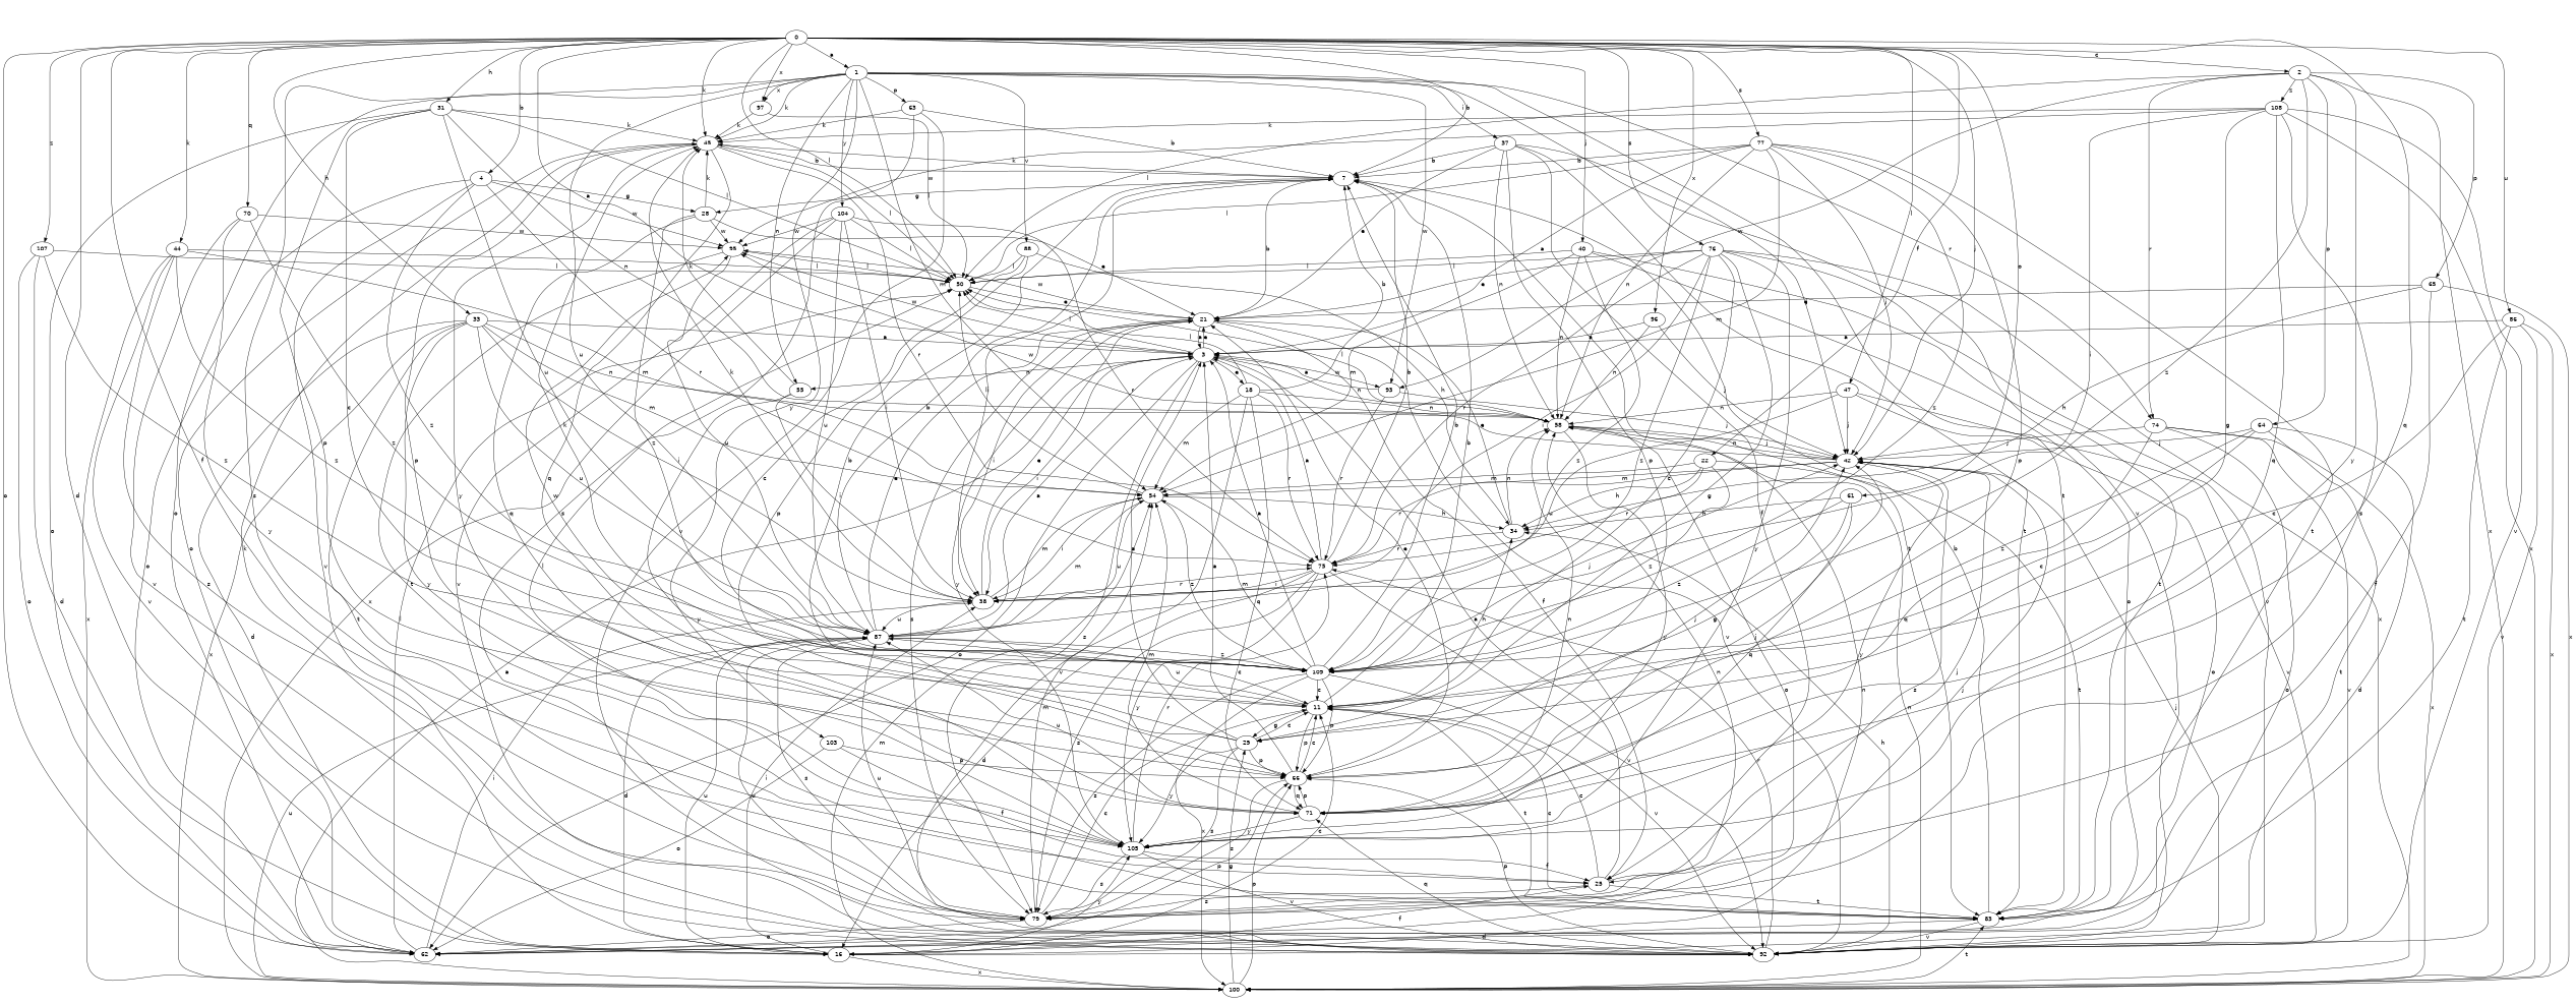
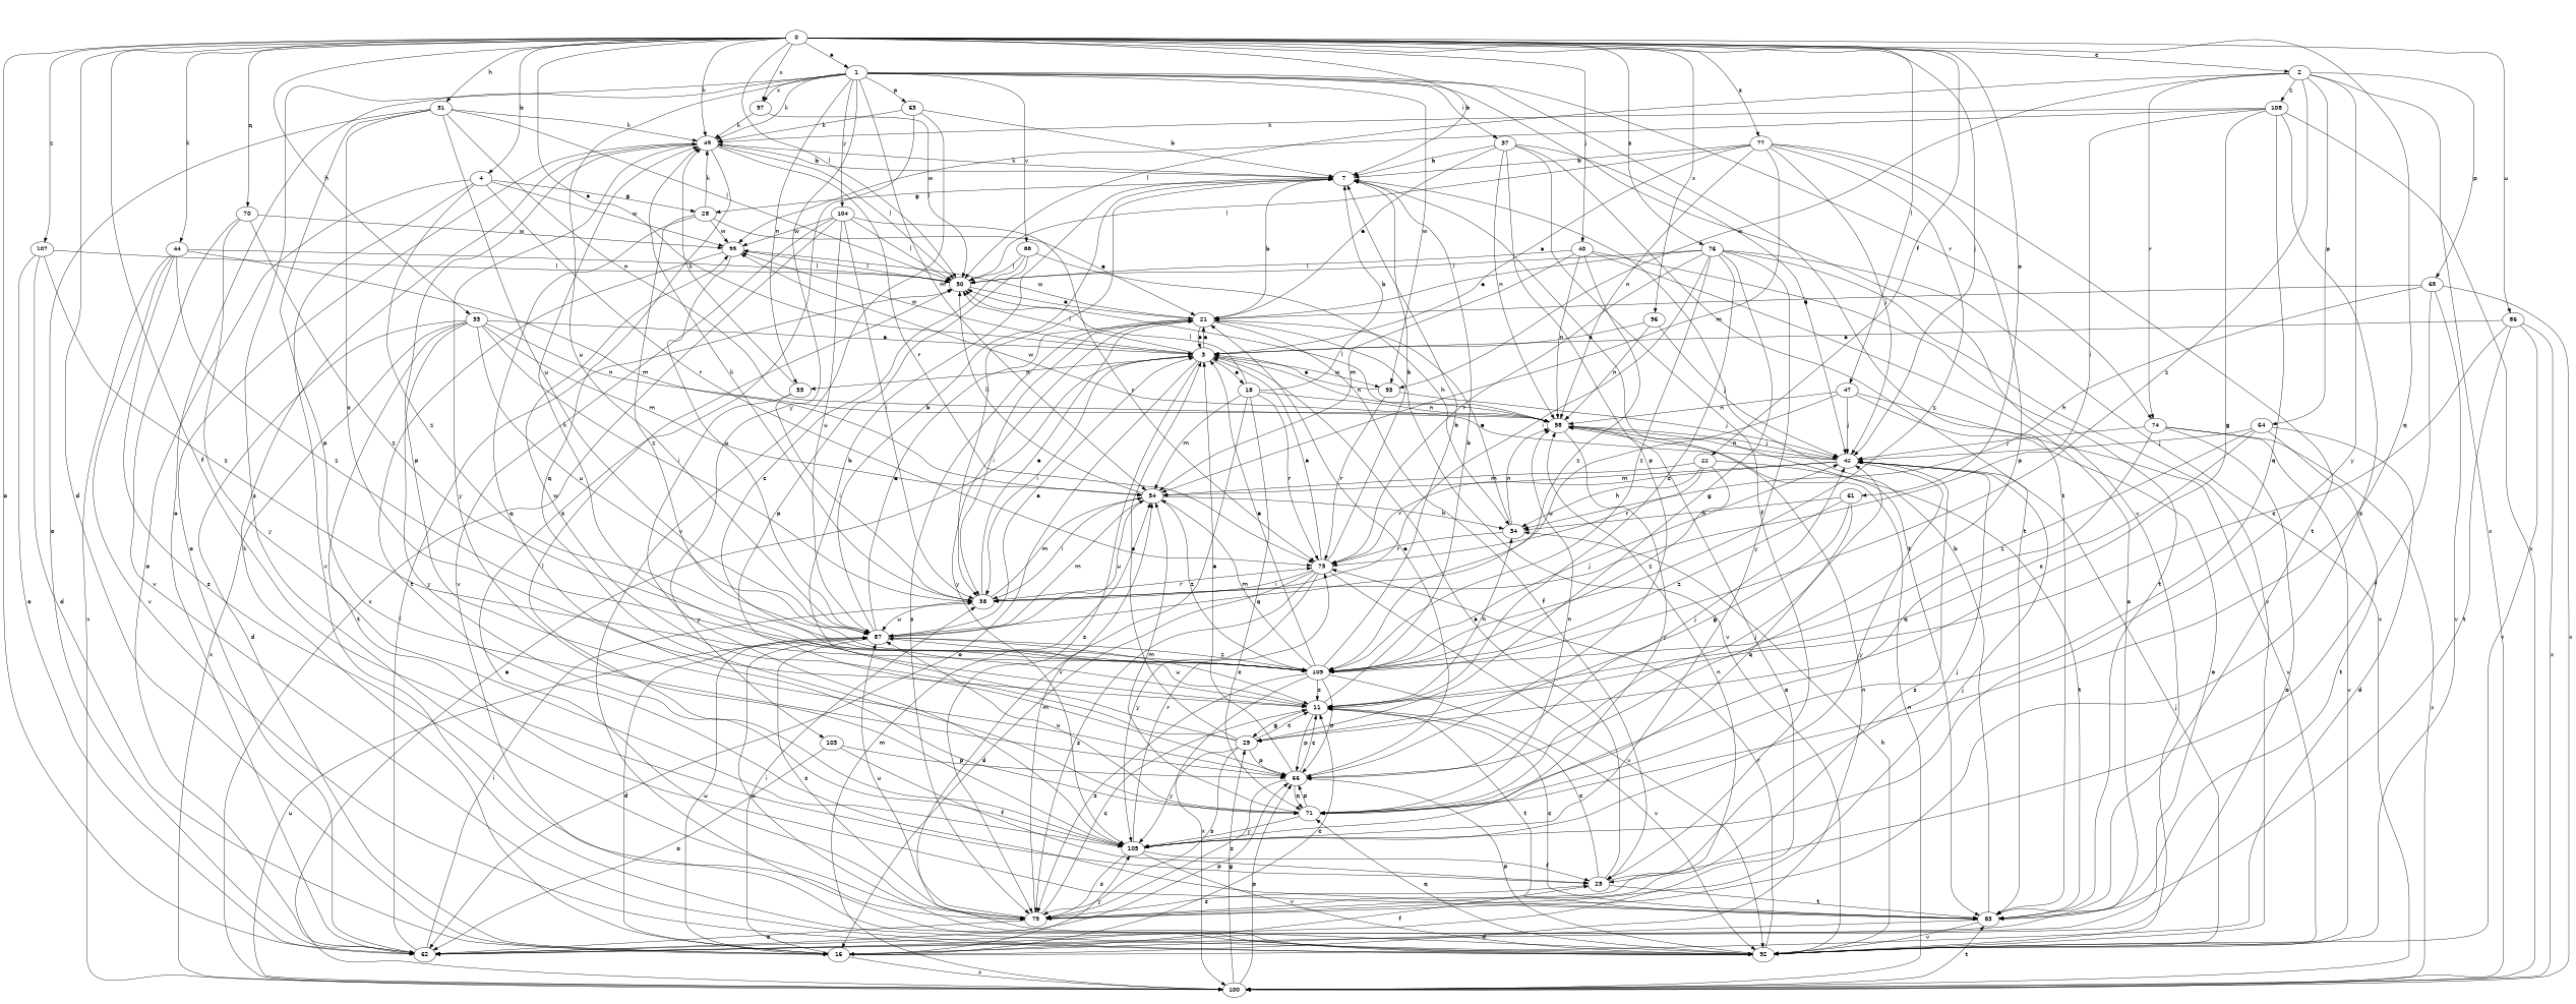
  strict digraph {
    fontname="DejaVu Sans"
    node [fontname="DejaVu Sans"]
    edge [fontname="DejaVu Sans"]
    0
    1
    2
    3
    4
    7
    16
    22
    25
    31
    33
    40
    42
    44
    45
    47
    50
    61
    62
    70
    71
    76
    77
    86
    96
    97
    107
    37
    54
    55
    63
    74
    79
    83
    87
    88
    92
    93
    103
    104
    64
    65
    100
    105
    108
    109
    18
    21
    38
    58
    95
    28
    75
    11
    34
    66
    29
    0 -> 1 [label=a]
    0 -> 2 [label=c]
    0 -> 3 [label=a]
    0 -> 4 [label=b]
    0 -> 7 [label=b]
    0 -> 16 [label=d]
    0 -> 22 [label=f]
    0 -> 25 [label=f]
    0 -> 31 [label=h]
    0 -> 33 [label=h]
    0 -> 40 [label=j]
    0 -> 42 [label=j]
    0 -> 44 [label=k]
    0 -> 45 [label=k]
    0 -> 47 [label=l]
    0 -> 50 [label=l]
    0 -> 61 [label=o]
    0 -> 62 [label=o]
    0 -> 70 [label=q]
    0 -> 71 [label=q]
    0 -> 76 [label=s]
    0 -> 77 [label=s]
    0 -> 86 [label=u]
    0 -> 96 [label=x]
    0 -> 97 [label=x]
    0 -> 107 [label=z]
    1 -> 45 [label=k]
    1 -> 62 [label=o]
    1 -> 97 [label=x]
    1 -> 37 [label=i]
    1 -> 54 [label=m]
    1 -> 55 [label=n]
    1 -> 63 [label=p]
    1 -> 74 [label=r]
    1 -> 79 [label=s]
    1 -> 83 [label=t]
    1 -> 87 [label=u]
    1 -> 88 [label=v]
    1 -> 92 [label=v]
    1 -> 93 [label=w]
    1 -> 103 [label=y]
    1 -> 104 [label=y]
    2 -> 50 [label=l]
    2 -> 74 [label=r]
    2 -> 93 [label=w]
    2 -> 64 [label=p]
    2 -> 65 [label=p]
    2 -> 100 [label=x]
    2 -> 105 [label=y]
    2 -> 108 [label=z]
    2 -> 109 [label=z]
    3 -> 50 [label=l]
    3 -> 62 [label=o]
    3 -> 55 [label=n]
    3 -> 79 [label=s]
    3 -> 93 [label=w]
    3 -> 18 [label=e]
    3 -> 21 [label=e]
    3 -> 38 [label=i]
    3 -> 58 [label=n]
    3 -> 95 [label=w]
    4 -> 62 [label=o]
    4 -> 92 [label=v]
    4 -> 109 [label=z]
    4 -> 95 [label=w]
    4 -> 28 [label=g]
    4 -> 75 [label=r]
    7 -> 45 [label=k]
    7 -> 83 [label=t]
    7 -> 38 [label=i]
    7 -> 28 [label=g]
    16 -> 25 [label=f]
    16 -> 45 [label=k]
    16 -> 87 [label=u]
    16 -> 100 [label=x]
    16 -> 105 [label=y]
    16 -> 38 [label=i]
    16 -> 58 [label=n]
    16 -> 11 [label=c]
    22 -> 54 [label=m]
    22 -> 83 [label=t]
    22 -> 109 [label=z]
    22 -> 75 [label=r]
    22 -> 34 [label=h]
    25 -> 3 [label=a]
    25 -> 42 [label=j]
    25 -> 79 [label=s]
    25 -> 83 [label=t]
    25 -> 11 [label=c]
    31 -> 45 [label=k]
    31 -> 50 [label=l]
    31 -> 62 [label=o]
    31 -> 87 [label=u]
    31 -> 58 [label=n]
    31 -> 11 [label=c]
    31 -> 66 [label=p]
    33 -> 3 [label=a]
    33 -> 16 [label=d]
    33 -> 54 [label=m]
    33 -> 83 [label=t]
    33 -> 87 [label=u]
    33 -> 100 [label=x]
    33 -> 105 [label=y]
    33 -> 38 [label=i]
    33 -> 58 [label=n]
    40 -> 50 [label=l]
    40 -> 62 [label=o]
    40 -> 54 [label=m]
    40 -> 83 [label=t]
    40 -> 109 [label=z]
    40 -> 58 [label=n]
    42 -> 54 [label=m]
    42 -> 79 [label=s]
    42 -> 105 [label=y]
    42 -> 58 [label=n]
    42 -> 95 [label=w]
    42 -> 75 [label=r]
    44 -> 50 [label=l]
    44 -> 54 [label=m]
    44 -> 79 [label=s]
    44 -> 92 [label=v]
    44 -> 100 [label=x]
    44 -> 109 [label=z]
    45 -> 7 [label=b]
    45 -> 50 [label=l]
    45 -> 62 [label=o]
    45 -> 71 [label=q]
    45 -> 105 [label=y]
    45 -> 75 [label=r]
    45 -> 66 [label=p]
    47 -> 42 [label=j]
    47 -> 62 [label=o]
    47 -> 87 [label=u]
    47 -> 92 [label=v]
    47 -> 58 [label=n]
    50 -> 21 [label=e]
    61 -> 71 [label=q]
    61 -> 109 [label=z]
    61 -> 34 [label=h]
    61 -> 29 [label=g]
    62 -> 50 [label=l]
    62 -> 38 [label=i]
    62 -> 66 [label=p]
    70 -> 92 [label=v]
    70 -> 105 [label=y]
    70 -> 109 [label=z]
    70 -> 95 [label=w]
    71 -> 42 [label=j]
    71 -> 54 [label=m]
    71 -> 87 [label=u]
    71 -> 105 [label=y]
    71 -> 58 [label=n]
    71 -> 66 [label=p]
    76 -> 50 [label=l]
    76 -> 92 [label=v]
    76 -> 100 [label=x]
    76 -> 105 [label=y]
    76 -> 109 [label=z]
    76 -> 21 [label=e]
    76 -> 38 [label=i]
    76 -> 75 [label=r]
    76 -> 11 [label=c]
    76 -> 29 [label=g]
    77 -> 3 [label=a]
    77 -> 7 [label=b]
    77 -> 42 [label=j]
    77 -> 50 [label=l]
    77 -> 54 [label=m]
    77 -> 83 [label=t]
    77 -> 109 [label=z]
    77 -> 58 [label=n]
    77 -> 66 [label=p]
    86 -> 3 [label=a]
    86 -> 83 [label=t]
    86 -> 92 [label=v]
    86 -> 100 [label=x]
    86 -> 11 [label=c]
    96 -> 3 [label=a]
    96 -> 42 [label=j]
    96 -> 58 [label=n]
    97 -> 45 [label=k]
    97 -> 50 [label=l]
    107 -> 16 [label=d]
    107 -> 50 [label=l]
    107 -> 62 [label=o]
    107 -> 109 [label=z]
    37 -> 7 [label=b]
    37 -> 25 [label=f]
    37 -> 42 [label=j]
    37 -> 83 [label=t]
    37 -> 21 [label=e]
    37 -> 58 [label=n]
    37 -> 66 [label=p]
    54 -> 50 [label=l]
    54 -> 87 [label=u]
    54 -> 109 [label=z]
    54 -> 38 [label=i]
    54 -> 34 [label=h]
    55 -> 45 [label=k]
    55 -> 105 [label=y]
    55 -> 38 [label=i]
    63 -> 7 [label=b]
    63 -> 45 [label=k]
    63 -> 79 [label=s]
    63 -> 92 [label=v]
    74 -> 42 [label=j]
    74 -> 62 [label=o]
    74 -> 71 [label=q]
    74 -> 92 [label=v]
    74 -> 100 [label=x]
    79 -> 42 [label=j]
    79 -> 62 [label=o]
    79 -> 54 [label=m]
    79 -> 87 [label=u]
    79 -> 58 [label=n]
    79 -> 11 [label=c]
    83 -> 7 [label=b]
    83 -> 16 [label=d]
    83 -> 92 [label=v]
    83 -> 11 [label=c]
    87 -> 3 [label=a]
    87 -> 7 [label=b]
    87 -> 16 [label=d]
    87 -> 54 [label=m]
    87 -> 79 [label=s]
    87 -> 109 [label=z]
    87 -> 21 [label=e]
    87 -> 11 [label=c]
    88 -> 50 [label=l]
    88 -> 11 [label=c]
    88 -> 34 [label=h]
    88 -> 66 [label=p]
    92 -> 42 [label=j]
    92 -> 71 [label=q]
    92 -> 87 [label=u]
    92 -> 75 [label=r]
    92 -> 34 [label=h]
    92 -> 66 [label=p]
    93 -> 3 [label=a]
    93 -> 42 [label=j]
    93 -> 75 [label=r]
    103 -> 25 [label=f]
    103 -> 62 [label=o]
    103 -> 66 [label=p]
    104 -> 50 [label=l]
    104 -> 87 [label=u]
    104 -> 92 [label=v]
    104 -> 100 [label=x]
    104 -> 38 [label=i]
    104 -> 95 [label=w]
    104 -> 75 [label=r]
    64 -> 16 [label=d]
    64 -> 42 [label=j]
    64 -> 83 [label=t]
    64 -> 109 [label=z]
    64 -> 11 [label=c]
    65 -> 25 [label=f]
-   108 -> 92 [label=v]
+   65 -> 92 [label=v]
    65 -> 100 [label=x]
    65 -> 21 [label=e]
    65 -> 34 [label=h]
    100 -> 3 [label=a]
    100 -> 54 [label=m]
    100 -> 83 [label=t]
    100 -> 87 [label=u]
    100 -> 58 [label=n]
    100 -> 66 [label=p]
    100 -> 29 [label=g]
    105 -> 25 [label=f]
    105 -> 50 [label=l]
    105 -> 79 [label=s]
    105 -> 92 [label=v]
    105 -> 75 [label=r]
    108 -> 45 [label=k]
    108 -> 71 [label=q]
    108 -> 79 [label=s]
    108 -> 100 [label=x]
    108 -> 38 [label=i]
    108 -> 95 [label=w]
    108 -> 29 [label=g]
    109 -> 3 [label=a]
    109 -> 7 [label=b]
    109 -> 42 [label=j]
    109 -> 54 [label=m]
    109 -> 79 [label=s]
    109 -> 92 [label=v]
    109 -> 100 [label=x]
    109 -> 11 [label=c]
    109 -> 66 [label=p]
    18 -> 7 [label=b]
    18 -> 50 [label=l]
    18 -> 71 [label=q]
    18 -> 54 [label=m]
    18 -> 92 [label=v]
    18 -> 58 [label=n]
    18 -> 75 [label=r]
    21 -> 3 [label=a]
    21 -> 7 [label=b]
    21 -> 25 [label=f]
    21 -> 79 [label=s]
    21 -> 92 [label=v]
    21 -> 105 [label=y]
    21 -> 38 [label=i]
    21 -> 95 [label=w]
    38 -> 45 [label=k]
    38 -> 54 [label=m]
    38 -> 87 [label=u]
    38 -> 21 [label=e]
    38 -> 75 [label=r]
    58 -> 42 [label=j]
    58 -> 50 [label=l]
    58 -> 62 [label=o]
    58 -> 105 [label=y]
    95 -> 50 [label=l]
    95 -> 83 [label=t]
    95 -> 87 [label=u]
    28 -> 45 [label=k]
    28 -> 71 [label=q]
    28 -> 109 [label=z]
    28 -> 21 [label=e]
    28 -> 95 [label=w]
    75 -> 3 [label=a]
    75 -> 7 [label=b]
    75 -> 16 [label=d]
    75 -> 79 [label=s]
    75 -> 92 [label=v]
    75 -> 105 [label=y]
    75 -> 38 [label=i]
    11 -> 7 [label=b]
    11 -> 45 [label=k]
    11 -> 83 [label=t]
    11 -> 87 [label=u]
    11 -> 34 [label=h]
    11 -> 66 [label=p]
    11 -> 29 [label=g]
    34 -> 21 [label=e]
    34 -> 58 [label=n]
    34 -> 75 [label=r]
    66 -> 3 [label=a]
    66 -> 42 [label=j]
    66 -> 71 [label=q]
    66 -> 79 [label=s]
    66 -> 21 [label=e]
    66 -> 11 [label=c]
    29 -> 3 [label=a]
    29 -> 7 [label=b]
    29 -> 79 [label=s]
    29 -> 105 [label=y]
    29 -> 95 [label=w]
    29 -> 11 [label=c]
    29 -> 66 [label=p]
  }
